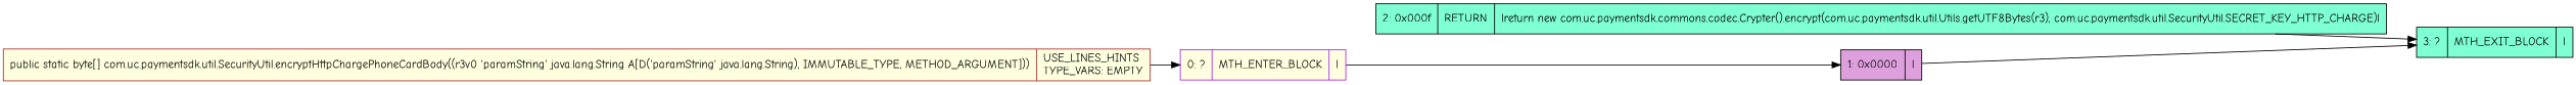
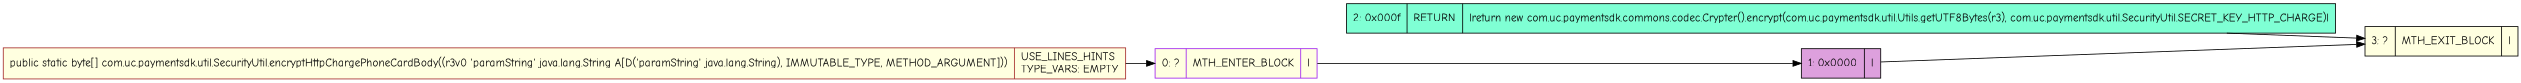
  digraph {
    fontname="Comic Neue"
    rankdir=LR
    node [color=black fillcolor=lightyellow fontname="Comic Neue" shape=record style=filled]
    edge [fontname="Comic Neue"]
    n1 [color=purple label="{0\:\ ?|MTH_ENTER_BLOCK\l|l}"]
    n2 [fillcolor=plum label="{1\:\ 0x0000|l}"]
-   n3 [fillcolor=aquamarine label="{3\:\ ?|MTH_EXIT_BLOCK\l|l}"]
+   n3 [label="{3\:\ ?|MTH_EXIT_BLOCK\l|l}"]
    n4 [fillcolor=aquamarine label="{2\:\ 0x000f|RETURN\l|lreturn new com.uc.paymentsdk.commons.codec.Crypter().encrypt(com.uc.paymentsdk.util.Utils.getUTF8Bytes(r3), com.uc.paymentsdk.util.SecurityUtil.SECRET_KEY_HTTP_CHARGE)l}"]
    n5 [color=brown label="{public static byte[] com.uc.paymentsdk.util.SecurityUtil.encryptHttpChargePhoneCardBody((r3v0 'paramString' java.lang.String A[D('paramString' java.lang.String), IMMUTABLE_TYPE, METHOD_ARGUMENT]))  | USE_LINES_HINTS\lTYPE_VARS: EMPTY\l}"]
    n1 -> n2
    n2 -> n3
    n4 -> n3
    n5 -> n1
  }
